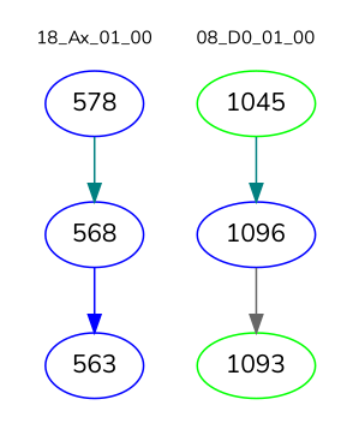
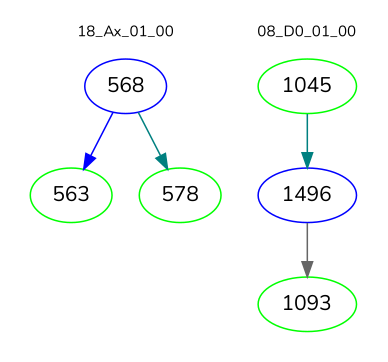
  digraph {
    fontname=Nunito
    node [color=blue fontname=Nunito]
    edge [color=teal fontname=Nunito]
    n1 [label=568]
-   n2 [label=563]
-   n3 [label=578]
-   n4 [label=1096]
+   n2 [color=green label=563]
+   n3 [color=green label=578]
+   n4 [label=1496]
    n5 [color=green label=1045]
    n6 [color=green label=1093]
    subgraph cluster_1 {
      color=white
      fontsize=10
      label="18_Ax_01_00"
      n1
      n2
      n3
    }
    subgraph cluster_2 {
      color=white
      fontsize=10
      label="08_D0_01_00"
      n4
      n5
      n6
    }
    n1 -> n2 [color=blue]
-   n3 -> n1
+   n1 -> n3
    n4 -> n6 [color=gray40]
    n5 -> n4
  }
